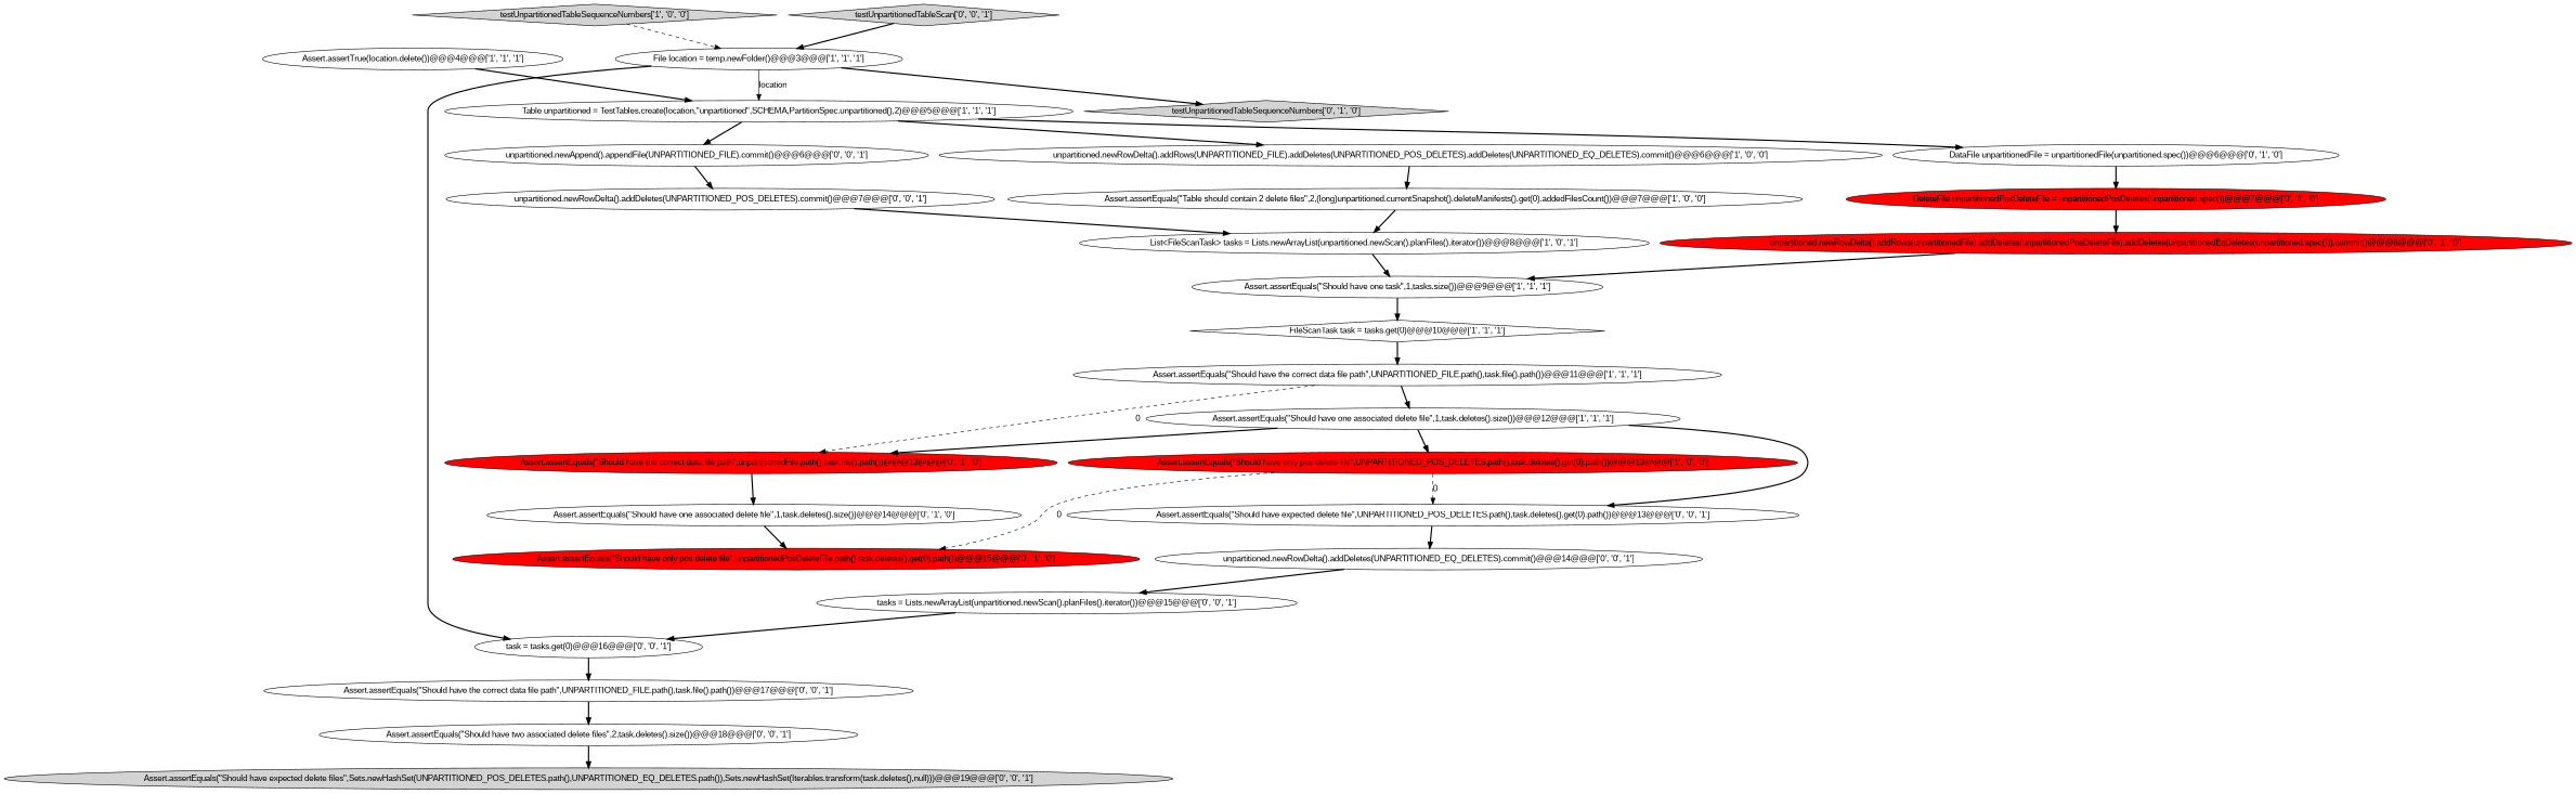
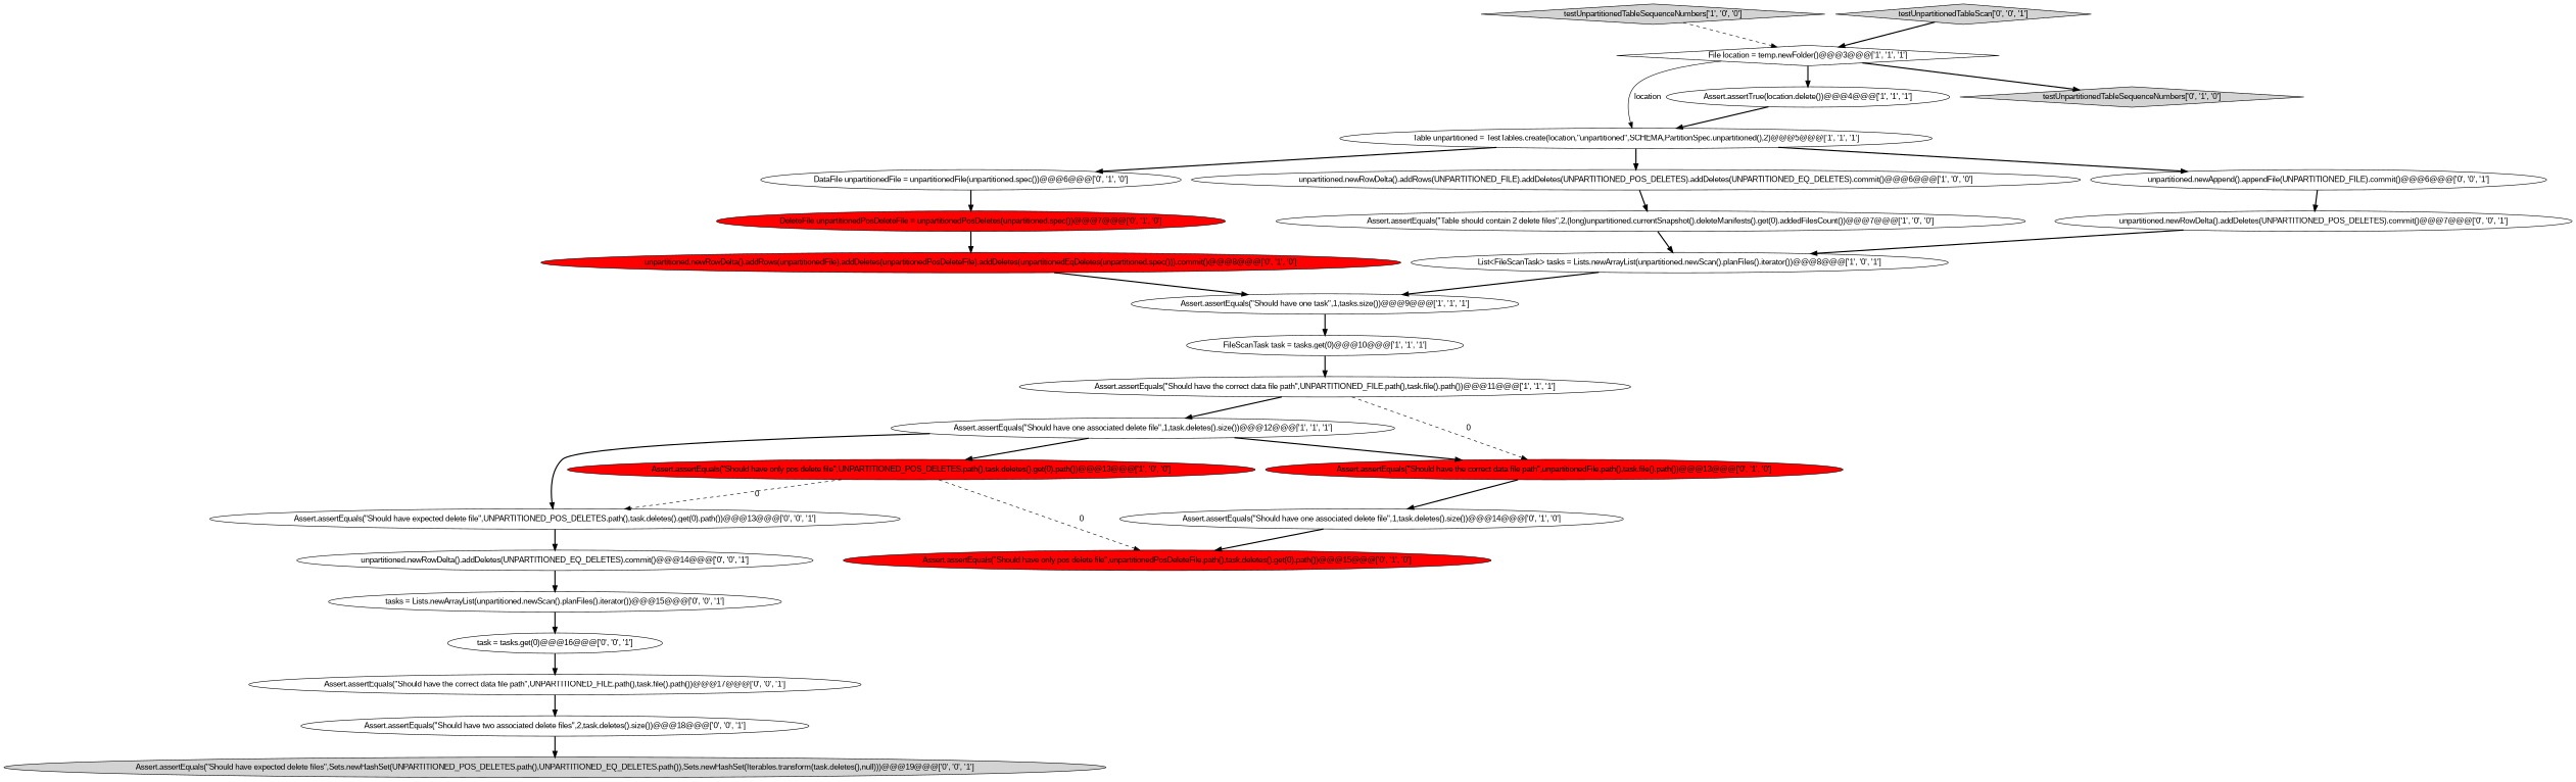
  digraph {
    fontname="Liberation Sans"
    node [fillcolor=white fontname="Liberation Sans" shape=ellipse style=filled]
    edge [fontname="Liberation Sans" style=bold]
    n1 [fillcolor=lightgray label="Assert.assertEquals(\"Should have expected delete files\",Sets.newHashSet(UNPARTITIONED_POS_DELETES.path(),UNPARTITIONED_EQ_DELETES.path()),Sets.newHashSet(Iterables.transform(task.deletes(),null)))@@@19@@@['0', '0', '1']"]
    n2 [label="Assert.assertEquals(\"Should have one associated delete file\",1,task.deletes().size())@@@12@@@['1', '1', '1']"]
    n3 [label="Assert.assertEquals(\"Should have expected delete file\",UNPARTITIONED_POS_DELETES.path(),task.deletes().get(0).path())@@@13@@@['0', '0', '1']"]
    n4 [fillcolor=red label="Assert.assertEquals(\"Should have only pos delete file\",UNPARTITIONED_POS_DELETES.path(),task.deletes().get(0).path())@@@13@@@['1', '0', '0']"]
    n5 [fillcolor=red label="Assert.assertEquals(\"Should have the correct data file path\",unpartitionedFile.path(),task.file().path())@@@13@@@['0', '1', '0']"]
    n6 [label="unpartitioned.newRowDelta().addDeletes(UNPARTITIONED_EQ_DELETES).commit()@@@14@@@['0', '0', '1']"]
    n7 [fillcolor=red label="Assert.assertEquals(\"Should have only pos delete file\",unpartitionedPosDeleteFile.path(),task.deletes().get(0).path())@@@15@@@['0', '1', '0']"]
    n8 [label="Assert.assertEquals(\"Should have one associated delete file\",1,task.deletes().size())@@@14@@@['0', '1', '0']"]
    n9 [fillcolor=red label="DeleteFile unpartitionedPosDeleteFile = unpartitionedPosDeletes(unpartitioned.spec())@@@7@@@['0', '1', '0']"]
    n10 [fillcolor=red label="unpartitioned.newRowDelta().addRows(unpartitionedFile).addDeletes(unpartitionedPosDeleteFile).addDeletes(unpartitionedEqDeletes(unpartitioned.spec())).commit()@@@8@@@['0', '1', '0']"]
    n11 [label="Assert.assertEquals(\"Should have one task\",1,tasks.size())@@@9@@@['1', '1', '1']"]
    n12 [label="DataFile unpartitionedFile = unpartitionedFile(unpartitioned.spec())@@@6@@@['0', '1', '0']"]
-   n13 [label="FileScanTask task = tasks.get(0)@@@10@@@['1', '1', '1']" shape=diamond]
+   n13 [label="FileScanTask task = tasks.get(0)@@@10@@@['1', '1', '1']"]
    n14 [label="Assert.assertEquals(\"Should have the correct data file path\",UNPARTITIONED_FILE.path(),task.file().path())@@@11@@@['1', '1', '1']"]
    n15 [label="tasks = Lists.newArrayList(unpartitioned.newScan().planFiles().iterator())@@@15@@@['0', '0', '1']"]
    n16 [label="task = tasks.get(0)@@@16@@@['0', '0', '1']"]
    n17 [label="Assert.assertEquals(\"Should have the correct data file path\",UNPARTITIONED_FILE.path(),task.file().path())@@@17@@@['0', '0', '1']"]
    n18 [label="Table unpartitioned = TestTables.create(location,\"unpartitioned\",SCHEMA,PartitionSpec.unpartitioned(),2)@@@5@@@['1', '1', '1']"]
    n19 [label="unpartitioned.newRowDelta().addRows(UNPARTITIONED_FILE).addDeletes(UNPARTITIONED_POS_DELETES).addDeletes(UNPARTITIONED_EQ_DELETES).commit()@@@6@@@['1', '0', '0']"]
    n20 [label="unpartitioned.newAppend().appendFile(UNPARTITIONED_FILE).commit()@@@6@@@['0', '0', '1']"]
    n21 [label="Assert.assertEquals(\"Table should contain 2 delete files\",2,(long)unpartitioned.currentSnapshot().deleteManifests().get(0).addedFilesCount())@@@7@@@['1', '0', '0']"]
    n22 [label="unpartitioned.newRowDelta().addDeletes(UNPARTITIONED_POS_DELETES).commit()@@@7@@@['0', '0', '1']"]
    n23 [label="Assert.assertEquals(\"Should have two associated delete files\",2,task.deletes().size())@@@18@@@['0', '0', '1']"]
    n24 [fillcolor=lightgray label="testUnpartitionedTableSequenceNumbers['1', '0', '0']" shape=diamond]
-   n25 [label="File location = temp.newFolder()@@@3@@@['1', '1', '1']"]
+   n25 [label="File location = temp.newFolder()@@@3@@@['1', '1', '1']" shape=diamond]
    n26 [label="Assert.assertTrue(location.delete())@@@4@@@['1', '1', '1']"]
    n27 [fillcolor=lightgray label="testUnpartitionedTableSequenceNumbers['0', '1', '0']" shape=diamond]
    n28 [label="List<FileScanTask> tasks = Lists.newArrayList(unpartitioned.newScan().planFiles().iterator())@@@8@@@['1', '0', '1']"]
    n29 [fillcolor=lightgray label="testUnpartitionedTableScan['0', '0', '1']" shape=diamond]
    n2 -> n3
    n2 -> n4
    n2 -> n5
    n3 -> n6
    n4 -> n3 [label=0 style=dashed]
    n4 -> n7 [label=0 style=dashed]
    n5 -> n8
    n6 -> n15
    n8 -> n7
    n9 -> n10
    n10 -> n11
    n11 -> n13
    n12 -> n9
    n13 -> n14
    n14 -> n2
    n14 -> n5 [label=0 style=dashed]
    n15 -> n16
    n16 -> n17
    n17 -> n23
    n18 -> n12
    n18 -> n19
    n18 -> n20
    n19 -> n21
    n20 -> n22
    n21 -> n28
    n22 -> n28
    n23 -> n1
    n24 -> n25 [style=dashed]
    n25 -> n18 [label=location style=solid]
-   n25 -> n16
+   n25 -> n26
    n25 -> n27
    n26 -> n18
    n28 -> n11
    n29 -> n25
  }
